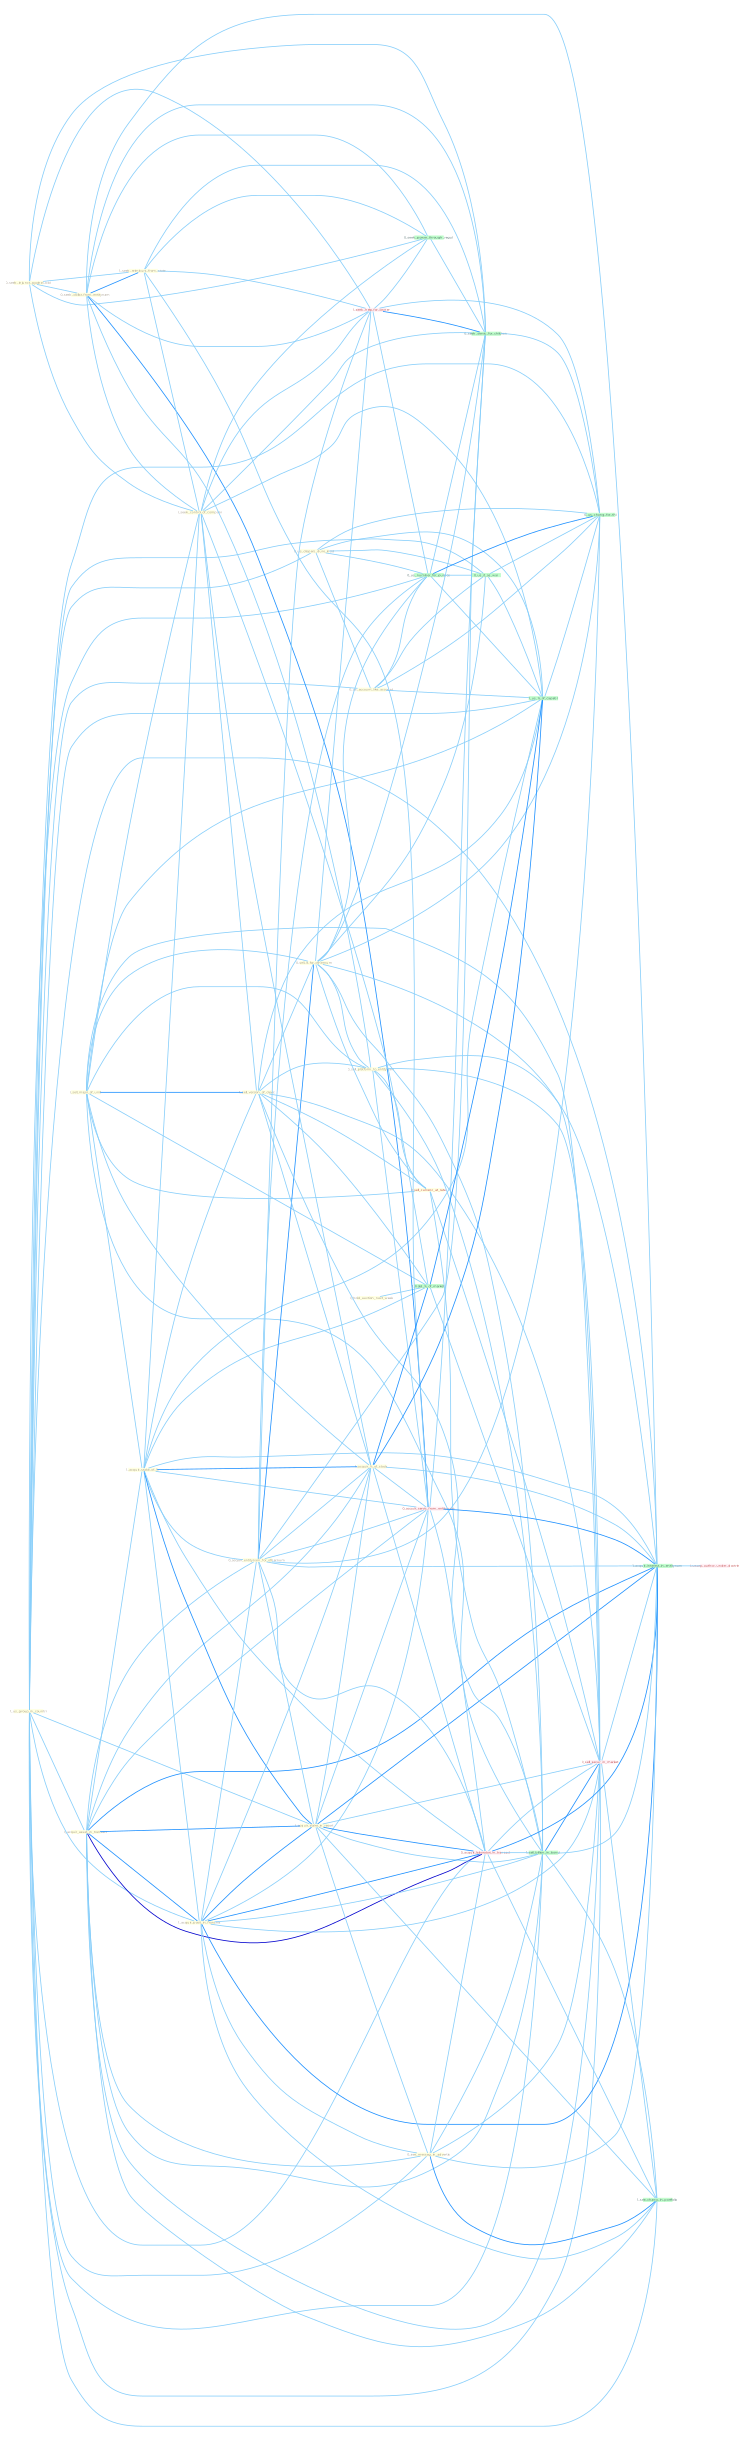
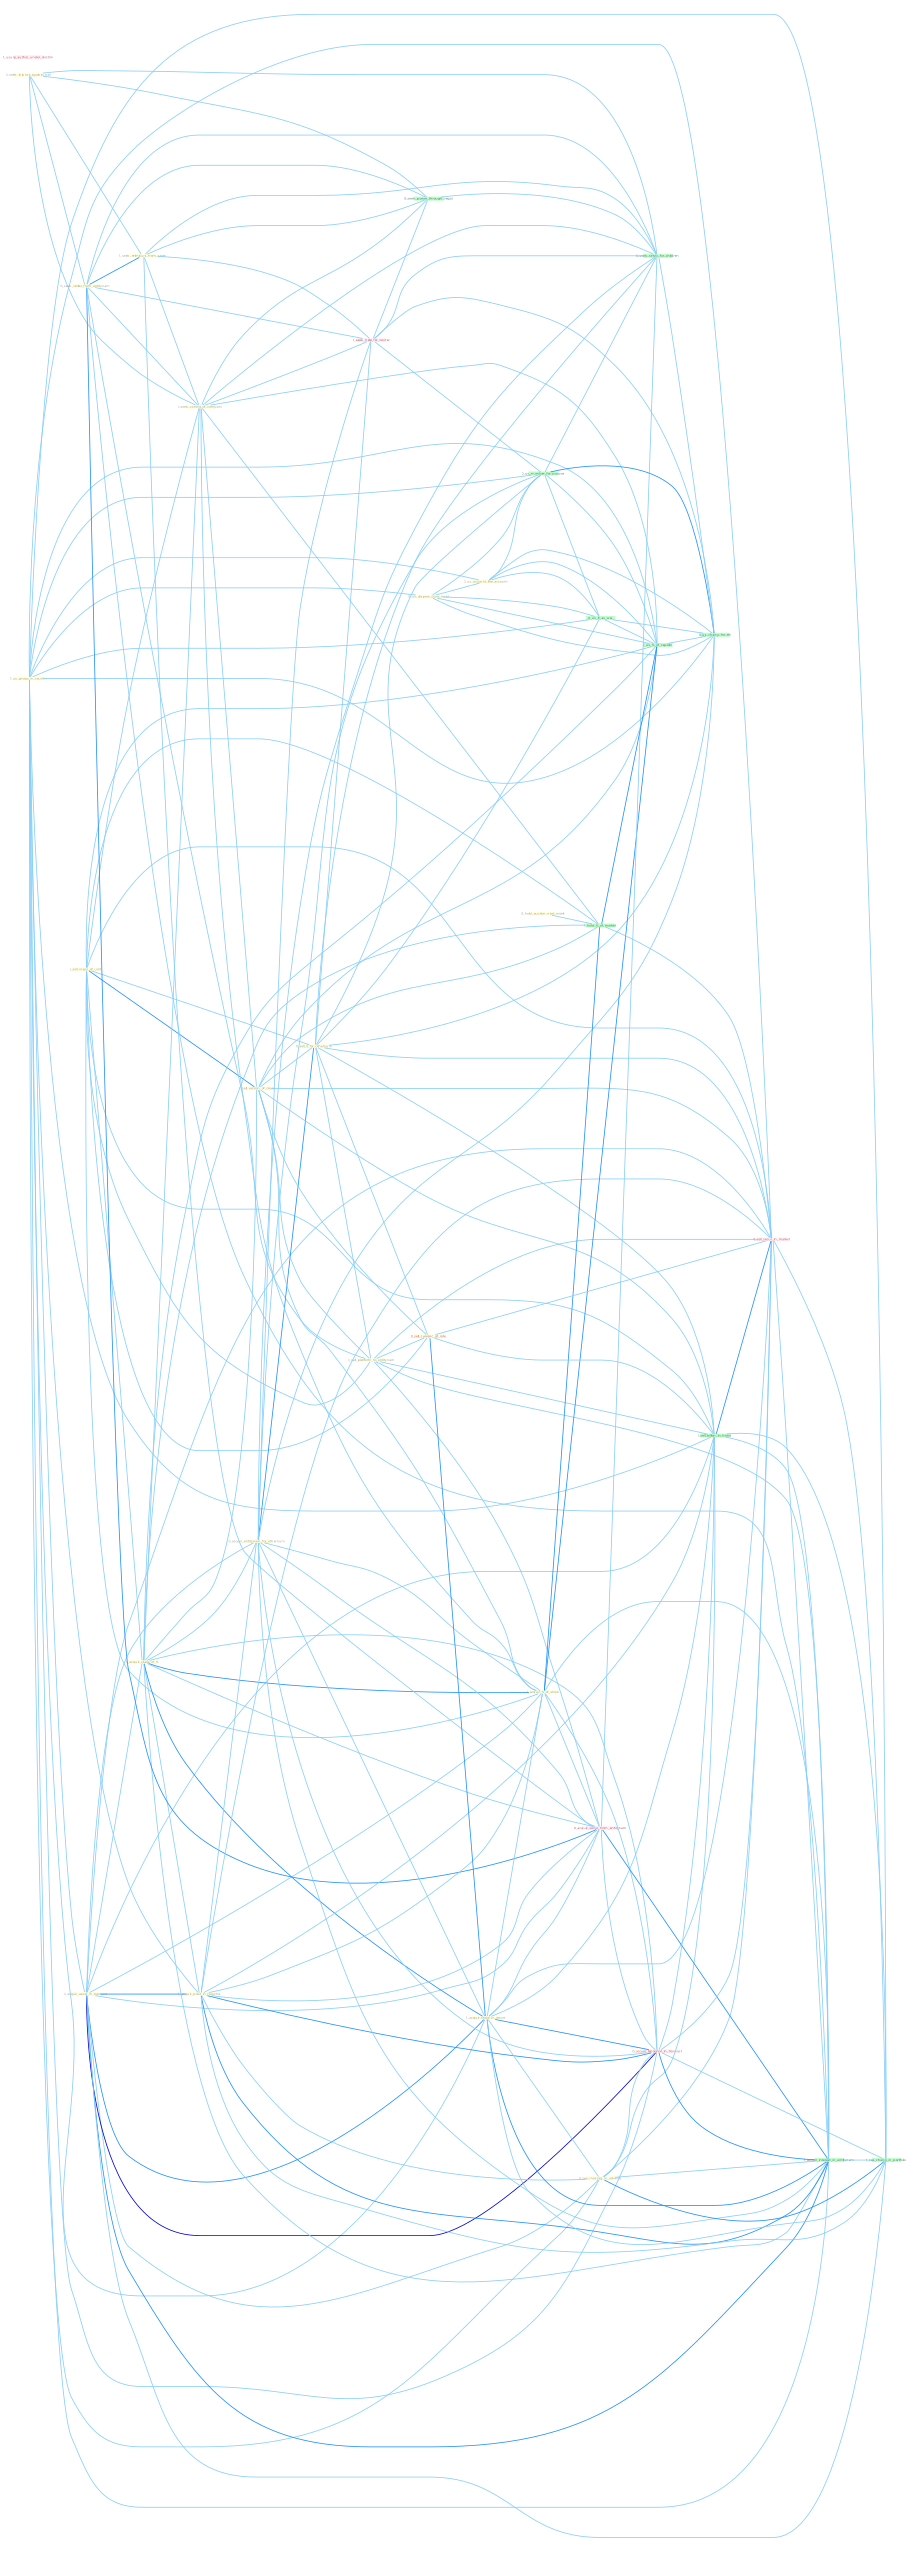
  graph {
    fontname=Montserrat
    rankdir=LR
    node [color="#ffffe0" fixedsize=true fontcolor="#8b7d6b" fontname=Montserrat fontsize=4 shape=polygon style=filled]
    edge [color="#87cefa" fontname=Montserrat w=1]
    "0_hold_auction_next_week " [height=.06 width=.5]
    "1_us_group_in_countri " [height=.06 width=.5]
    "0_acquir_asset_in_transact " [height=.06 width=.5]
    "0_us_dispers_dure_incid " [height=.06 width=.5]
    "1_sell_major_of_unit " [height=.06 width=.5]
    "0_seek_injunct_against_bid " [height=.06 width=.5]
    "1_acquir_stake_of_% " [height=.06 width=.5]
    "0_seek_dollar_from_entitynam " [height=.06 width=.5]
    "1_acquir_posit_in_franchis " [height=.06 width=.5]
    "1_seek_reimburs_from_state " [height=.06 width=.5]
    "0_acquir_entitynam_for_othernum " [height=.06 width=.5]
    "1_seek_control_of_compani " [height=.06 width=.5]
    "1_acquir_stake_in_resort " [height=.06 width=.5]
    "0_see_messag_in_advertis " [height=.06 width=.5]
    "1_sell_version_of_devic " [height=.06 width=.5]
    "0_sell_it_for_othernum " [height=.06 width=.5]
    "0_sell_platform_to_entitynam " [height=.06 width=.5]
    "1_acquir_%_of_stock " [height=.06 width=.5]
    "0_us_account_like_account " [height=.06 width=.5]
    "0_sell_currenc_at_rate " [fontcolor="#b22222" height=.06 width=.5]
    "1_seek_help_for_owner " [color="#fff0f5" fontcolor="#b22222" height=.06 width=.5]
    "0_acquir_servic_from_entitynam " [color="#fff0f5" fontcolor="#b22222" height=.06 width=.5]
    "0_acquir_laboratori_in_transact " [color="#fff0f5" fontcolor="#b22222" height=.06 width=.5]
    "1_usurp_author_under_doctrin " [color="#fff0f5" fontcolor="#b22222" height=.06 width=.5]
    "0_sell_secur_in_market " [color="#fff0f5" fontcolor="#b22222" height=.06 width=.5]
    "1_hold_%_of_market " [color="#BDFCC9" fontcolor="#2f4f4f" height=.06 width=.5]
    "0_us_number_for_purpos " [color="#BDFCC9" fontcolor="#2f4f4f" height=.06 width=.5]
    "1_sell_billion_in_bond " [color="#BDFCC9" fontcolor="#2f4f4f" height=.06 width=.5]
    "0_us_it_as_wai " [color="#BDFCC9" fontcolor="#2f4f4f" height=.06 width=.5]
    "1_us_%_of_capabl " [color="#BDFCC9" fontcolor="#2f4f4f" height=.06 width=.5]
    "1_acquir_interest_in_entitynam " [color="#BDFCC9" fontcolor="#2f4f4f" height=.06 width=.5]
    "1_see_chang_in_portfolio " [color="#BDFCC9" fontcolor="#2f4f4f" height=.06 width=.5]
    n33 [color="#BDFCC9" fontcolor="#2f4f4f" height=.06 label="0_us_chang_for_thi" width=.5]
    "0_seek_power_through_regul " [color="#BDFCC9" fontcolor="#2f4f4f" height=.06 width=.5]
    "0_seek_servic_for_children " [color="#BDFCC9" fontcolor="#2f4f4f" height=.06 width=.5]
    subgraph sub_1 {
      "0_hold_auction_next_week "
      "1_us_group_in_countri "
      "0_acquir_asset_in_transact "
      "0_us_dispers_dure_incid "
      "1_sell_major_of_unit "
      "0_seek_injunct_against_bid "
      "1_acquir_stake_of_% "
      "0_seek_dollar_from_entitynam "
      "1_acquir_posit_in_franchis "
      "1_seek_reimburs_from_state "
      "0_acquir_entitynam_for_othernum "
      "1_seek_control_of_compani "
      "1_acquir_stake_in_resort "
      "0_see_messag_in_advertis "
      "1_sell_version_of_devic "
      "0_sell_it_for_othernum "
      "0_sell_platform_to_entitynam "
      "1_acquir_%_of_stock "
      "0_us_account_like_account "
      "0_sell_currenc_at_rate "
    }
    subgraph sub_2 {
      "1_seek_help_for_owner "
      "0_acquir_servic_from_entitynam "
      "0_acquir_laboratori_in_transact "
      "1_usurp_author_under_doctrin "
      "0_sell_secur_in_market "
    }
    "0_hold_auction_next_week " -- "1_hold_%_of_market "
    "1_us_group_in_countri " -- "0_acquir_asset_in_transact "
    "1_us_group_in_countri " -- "0_us_dispers_dure_incid "
    "1_us_group_in_countri " -- "1_acquir_posit_in_franchis "
    "1_us_group_in_countri " -- "1_acquir_stake_in_resort "
    "1_us_group_in_countri " -- "0_see_messag_in_advertis "
    "1_us_group_in_countri " -- "0_us_account_like_account "
    "1_us_group_in_countri " -- "0_acquir_laboratori_in_transact "
    "1_us_group_in_countri " -- "0_sell_secur_in_market "
    "1_us_group_in_countri " -- "0_us_number_for_purpos "
    "1_us_group_in_countri " -- "1_sell_billion_in_bond "
    "1_us_group_in_countri " -- "0_us_it_as_wai "
    "1_us_group_in_countri " -- "1_us_%_of_capabl "
    "1_us_group_in_countri " -- "1_acquir_interest_in_entitynam "
    "1_us_group_in_countri " -- "1_see_chang_in_portfolio "
    "1_us_group_in_countri " -- n33
    "0_acquir_asset_in_transact " -- "1_acquir_stake_of_% "
    "0_acquir_asset_in_transact " -- "1_acquir_posit_in_franchis " [color="#1e90ff" w=2]
    "0_acquir_asset_in_transact " -- "0_acquir_entitynam_for_othernum "
    "0_acquir_asset_in_transact " -- "1_acquir_stake_in_resort " [color="#1e90ff" w=2]
    "0_acquir_asset_in_transact " -- "0_see_messag_in_advertis "
    "0_acquir_asset_in_transact " -- "1_acquir_%_of_stock "
    "0_acquir_asset_in_transact " -- "0_acquir_servic_from_entitynam "
    "0_acquir_asset_in_transact " -- "0_acquir_laboratori_in_transact " [color="#0000cd" w=3]
    "0_acquir_asset_in_transact " -- "0_sell_secur_in_market "
    "0_acquir_asset_in_transact " -- "1_sell_billion_in_bond "
    "0_acquir_asset_in_transact " -- "1_acquir_interest_in_entitynam " [color="#1e90ff" w=2]
    "0_acquir_asset_in_transact " -- "1_see_chang_in_portfolio "
    "0_us_dispers_dure_incid " -- "0_us_account_like_account "
    "0_us_dispers_dure_incid " -- "0_us_number_for_purpos "
    "0_us_dispers_dure_incid " -- "0_us_it_as_wai "
    "0_us_dispers_dure_incid " -- "1_us_%_of_capabl "
    "0_us_dispers_dure_incid " -- n33
    "1_sell_major_of_unit " -- "1_acquir_stake_of_% "
    "1_sell_major_of_unit " -- "1_seek_control_of_compani "
    "1_sell_major_of_unit " -- "1_sell_version_of_devic " [color="#1e90ff" w=2]
    "1_sell_major_of_unit " -- "0_sell_it_for_othernum "
    "1_sell_major_of_unit " -- "0_sell_platform_to_entitynam "
    "1_sell_major_of_unit " -- "1_acquir_%_of_stock "
    "1_sell_major_of_unit " -- "0_sell_currenc_at_rate "
    "1_sell_major_of_unit " -- "0_sell_secur_in_market "
    "1_sell_major_of_unit " -- "1_hold_%_of_market "
    "1_sell_major_of_unit " -- "1_sell_billion_in_bond "
    "1_sell_major_of_unit " -- "1_us_%_of_capabl "
    "0_seek_injunct_against_bid " -- "0_seek_dollar_from_entitynam "
    "0_seek_injunct_against_bid " -- "1_seek_reimburs_from_state "
    "0_seek_injunct_against_bid " -- "1_seek_control_of_compani "
-   "0_seek_injunct_against_bid " -- "1_seek_help_for_owner "
    "0_seek_injunct_against_bid " -- "0_seek_power_through_regul "
    "0_seek_injunct_against_bid " -- "0_seek_servic_for_children "
    "1_acquir_stake_of_% " -- "1_acquir_posit_in_franchis "
    "1_acquir_stake_of_% " -- "0_acquir_entitynam_for_othernum "
    "1_acquir_stake_of_% " -- "1_seek_control_of_compani "
    "1_acquir_stake_of_% " -- "1_acquir_stake_in_resort " [color="#1e90ff" w=2]
    "1_acquir_stake_of_% " -- "1_sell_version_of_devic "
    "1_acquir_stake_of_% " -- "1_acquir_%_of_stock " [color="#1e90ff" w=2]
    "1_acquir_stake_of_% " -- "0_acquir_servic_from_entitynam "
    "1_acquir_stake_of_% " -- "0_acquir_laboratori_in_transact "
    "1_acquir_stake_of_% " -- "1_hold_%_of_market "
    "1_acquir_stake_of_% " -- "1_us_%_of_capabl "
    "1_acquir_stake_of_% " -- "1_acquir_interest_in_entitynam "
    "0_seek_dollar_from_entitynam " -- "1_seek_reimburs_from_state " [color="#1e90ff" w=2]
    "0_seek_dollar_from_entitynam " -- "1_seek_control_of_compani "
    "0_seek_dollar_from_entitynam " -- "0_sell_platform_to_entitynam "
    "0_seek_dollar_from_entitynam " -- "1_seek_help_for_owner "
    "0_seek_dollar_from_entitynam " -- "0_acquir_servic_from_entitynam " [color="#1e90ff" w=2]
    "0_seek_dollar_from_entitynam " -- "1_acquir_interest_in_entitynam "
    "0_seek_dollar_from_entitynam " -- "0_seek_power_through_regul "
    "0_seek_dollar_from_entitynam " -- "0_seek_servic_for_children "
    "1_acquir_posit_in_franchis " -- "0_acquir_entitynam_for_othernum "
-   "1_acquir_posit_in_franchis " -- "1_acquir_stake_in_resort " [color="#1e90ff" w=2]
+   "0_sell_currenc_at_rate " -- "1_acquir_stake_in_resort " [color="#1e90ff" w=2]
    "1_acquir_posit_in_franchis " -- "0_see_messag_in_advertis "
    "1_acquir_posit_in_franchis " -- "1_acquir_%_of_stock "
    "1_acquir_posit_in_franchis " -- "0_acquir_servic_from_entitynam "
    "1_acquir_posit_in_franchis " -- "0_acquir_laboratori_in_transact " [color="#1e90ff" w=2]
    "1_acquir_posit_in_franchis " -- "0_sell_secur_in_market "
    "1_acquir_posit_in_franchis " -- "1_sell_billion_in_bond "
    "1_acquir_posit_in_franchis " -- "1_acquir_interest_in_entitynam " [color="#1e90ff" w=2]
    "1_acquir_posit_in_franchis " -- "1_see_chang_in_portfolio "
    "1_seek_reimburs_from_state " -- "1_seek_control_of_compani "
    "1_seek_reimburs_from_state " -- "1_seek_help_for_owner "
    "1_seek_reimburs_from_state " -- "0_acquir_servic_from_entitynam "
    "1_seek_reimburs_from_state " -- "0_seek_power_through_regul "
    "1_seek_reimburs_from_state " -- "0_seek_servic_for_children "
    "0_acquir_entitynam_for_othernum " -- "1_acquir_stake_in_resort "
    "0_acquir_entitynam_for_othernum " -- "0_sell_it_for_othernum " [color="#1e90ff" w=2]
    "0_acquir_entitynam_for_othernum " -- "1_acquir_%_of_stock "
    "0_acquir_entitynam_for_othernum " -- "1_seek_help_for_owner "
    "0_acquir_entitynam_for_othernum " -- "0_acquir_servic_from_entitynam "
    "0_acquir_entitynam_for_othernum " -- "0_acquir_laboratori_in_transact "
    "0_acquir_entitynam_for_othernum " -- "0_us_number_for_purpos "
    "0_acquir_entitynam_for_othernum " -- "1_acquir_interest_in_entitynam "
    "0_acquir_entitynam_for_othernum " -- n33
    "0_acquir_entitynam_for_othernum " -- "0_seek_servic_for_children "
    "1_seek_control_of_compani " -- "1_sell_version_of_devic "
    "1_seek_control_of_compani " -- "1_acquir_%_of_stock "
    "1_seek_control_of_compani " -- "1_seek_help_for_owner "
    "1_seek_control_of_compani " -- "1_hold_%_of_market "
    "1_seek_control_of_compani " -- "1_us_%_of_capabl "
    "1_seek_control_of_compani " -- "0_seek_power_through_regul "
    "1_seek_control_of_compani " -- "0_seek_servic_for_children "
    "1_acquir_stake_in_resort " -- "0_see_messag_in_advertis "
    "1_acquir_stake_in_resort " -- "1_acquir_%_of_stock "
    "1_acquir_stake_in_resort " -- "0_acquir_servic_from_entitynam "
    "1_acquir_stake_in_resort " -- "0_acquir_laboratori_in_transact " [color="#1e90ff" w=2]
    "1_acquir_stake_in_resort " -- "0_sell_secur_in_market "
    "1_acquir_stake_in_resort " -- "1_sell_billion_in_bond "
    "1_acquir_stake_in_resort " -- "1_acquir_interest_in_entitynam " [color="#1e90ff" w=2]
    "1_acquir_stake_in_resort " -- "1_see_chang_in_portfolio "
    "0_see_messag_in_advertis " -- "0_acquir_laboratori_in_transact "
    "0_see_messag_in_advertis " -- "0_sell_secur_in_market "
    "0_see_messag_in_advertis " -- "1_sell_billion_in_bond "
    "0_see_messag_in_advertis " -- "1_acquir_interest_in_entitynam "
    "0_see_messag_in_advertis " -- "1_see_chang_in_portfolio " [color="#1e90ff" w=2]
    "1_sell_version_of_devic " -- "0_sell_it_for_othernum "
    "1_sell_version_of_devic " -- "0_sell_platform_to_entitynam "
    "1_sell_version_of_devic " -- "1_acquir_%_of_stock "
    "1_sell_version_of_devic " -- "0_sell_currenc_at_rate "
    "1_sell_version_of_devic " -- "0_sell_secur_in_market "
    "1_sell_version_of_devic " -- "1_hold_%_of_market "
    "1_sell_version_of_devic " -- "1_sell_billion_in_bond "
    "1_sell_version_of_devic " -- "1_us_%_of_capabl "
    "0_sell_it_for_othernum " -- "0_sell_platform_to_entitynam "
    "0_sell_it_for_othernum " -- "0_sell_currenc_at_rate "
    "0_sell_it_for_othernum " -- "1_seek_help_for_owner "
    "0_sell_it_for_othernum " -- "0_sell_secur_in_market "
    "0_sell_it_for_othernum " -- "0_us_number_for_purpos "
    "0_sell_it_for_othernum " -- "1_sell_billion_in_bond "
    "0_sell_it_for_othernum " -- "0_us_it_as_wai "
    "0_sell_it_for_othernum " -- n33
    "0_sell_it_for_othernum " -- "0_seek_servic_for_children "
    "0_sell_platform_to_entitynam " -- "0_sell_currenc_at_rate "
    "0_sell_platform_to_entitynam " -- "0_acquir_servic_from_entitynam "
    "0_sell_platform_to_entitynam " -- "0_sell_secur_in_market "
    "0_sell_platform_to_entitynam " -- "1_sell_billion_in_bond "
    "0_sell_platform_to_entitynam " -- "1_acquir_interest_in_entitynam "
    "1_acquir_%_of_stock " -- "0_acquir_servic_from_entitynam "
    "1_acquir_%_of_stock " -- "0_acquir_laboratori_in_transact "
    "1_acquir_%_of_stock " -- "1_hold_%_of_market " [color="#1e90ff" w=2]
    "1_acquir_%_of_stock " -- "1_us_%_of_capabl " [color="#1e90ff" w=2]
    "1_acquir_%_of_stock " -- "1_acquir_interest_in_entitynam "
    "0_us_account_like_account " -- "0_us_number_for_purpos "
    "0_us_account_like_account " -- "0_us_it_as_wai "
    "0_us_account_like_account " -- "1_us_%_of_capabl "
    "0_us_account_like_account " -- n33
    "0_sell_currenc_at_rate " -- "0_sell_secur_in_market "
    "0_sell_currenc_at_rate " -- "1_sell_billion_in_bond "
    "1_seek_help_for_owner " -- "0_us_number_for_purpos "
    "1_seek_help_for_owner " -- n33
    "1_seek_help_for_owner " -- "0_seek_power_through_regul "
-   "1_seek_help_for_owner " -- "0_seek_servic_for_children " [color="#1e90ff" w=2]
+   "1_seek_help_for_owner " -- "0_seek_servic_for_children " [w=2]
    "0_acquir_servic_from_entitynam " -- "0_acquir_laboratori_in_transact "
    "0_acquir_servic_from_entitynam " -- "1_acquir_interest_in_entitynam " [color="#1e90ff" w=2]
    "0_acquir_servic_from_entitynam " -- "0_seek_servic_for_children "
    "0_acquir_laboratori_in_transact " -- "0_sell_secur_in_market "
    "0_acquir_laboratori_in_transact " -- "1_sell_billion_in_bond "
    "0_acquir_laboratori_in_transact " -- "1_acquir_interest_in_entitynam " [color="#1e90ff" w=2]
    "0_acquir_laboratori_in_transact " -- "1_see_chang_in_portfolio "
    "0_sell_secur_in_market " -- "1_acquir_interest_in_entitynam "
    "0_sell_secur_in_market " -- "1_see_chang_in_portfolio "
    "1_hold_%_of_market " -- "0_sell_secur_in_market "
    "1_hold_%_of_market " -- "1_us_%_of_capabl " [color="#1e90ff" w=2]
    "0_us_number_for_purpos " -- "0_us_it_as_wai "
    "0_us_number_for_purpos " -- "1_us_%_of_capabl "
    "0_us_number_for_purpos " -- n33 [color="#1e90ff" w=2]
    "0_us_number_for_purpos " -- "0_seek_servic_for_children "
    "1_sell_billion_in_bond " -- "0_sell_secur_in_market " [color="#1e90ff" w=2]
    "1_sell_billion_in_bond " -- "1_acquir_interest_in_entitynam "
    "1_sell_billion_in_bond " -- "1_see_chang_in_portfolio "
    "0_us_it_as_wai " -- "1_us_%_of_capabl "
    "0_us_it_as_wai " -- n33
    "1_us_%_of_capabl " -- n33
-   "1_acquir_interest_in_entitynam " -- "1_usurp_author_under_doctrin "
+   "1_acquir_interest_in_entitynam " -- "1_see_chang_in_portfolio "
    "0_seek_power_through_regul " -- "0_seek_servic_for_children "
    "0_seek_servic_for_children " -- n33
  }
